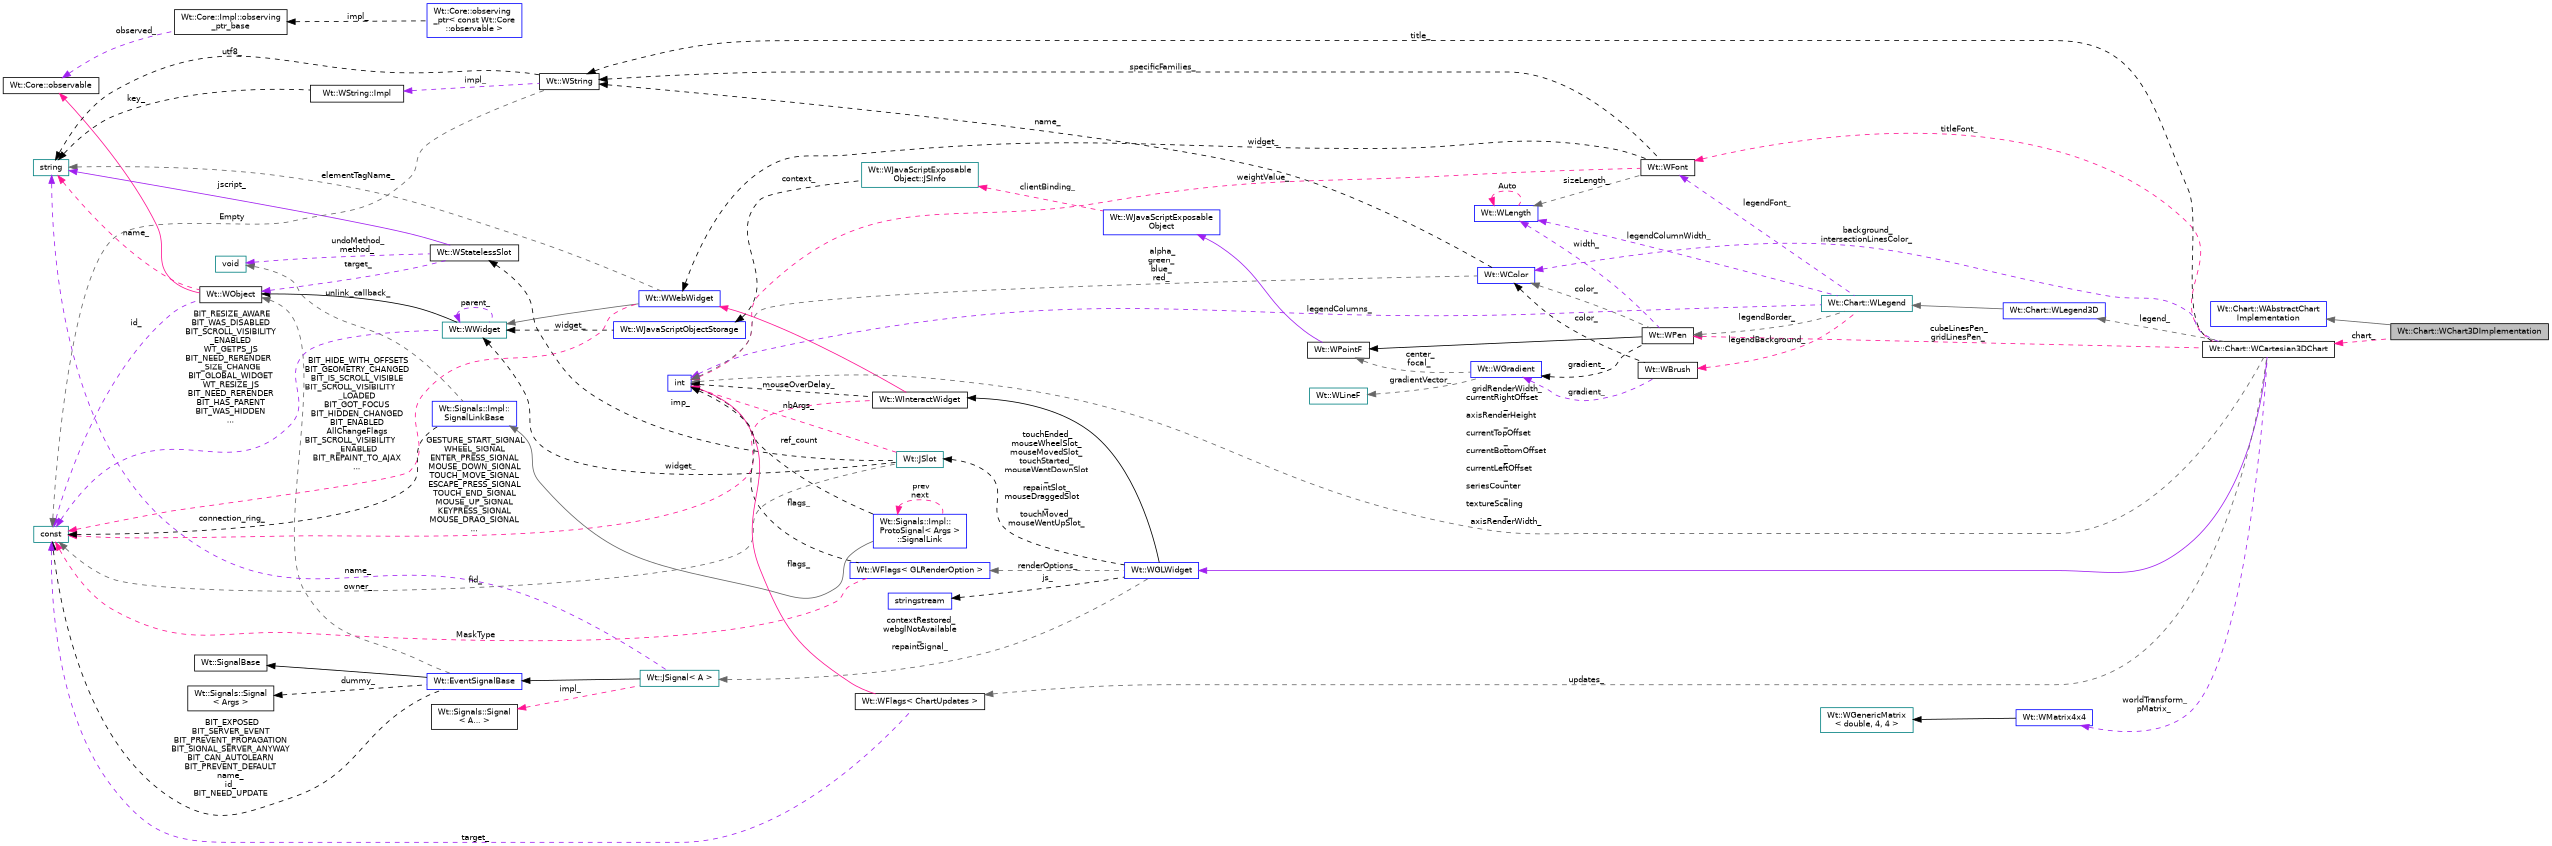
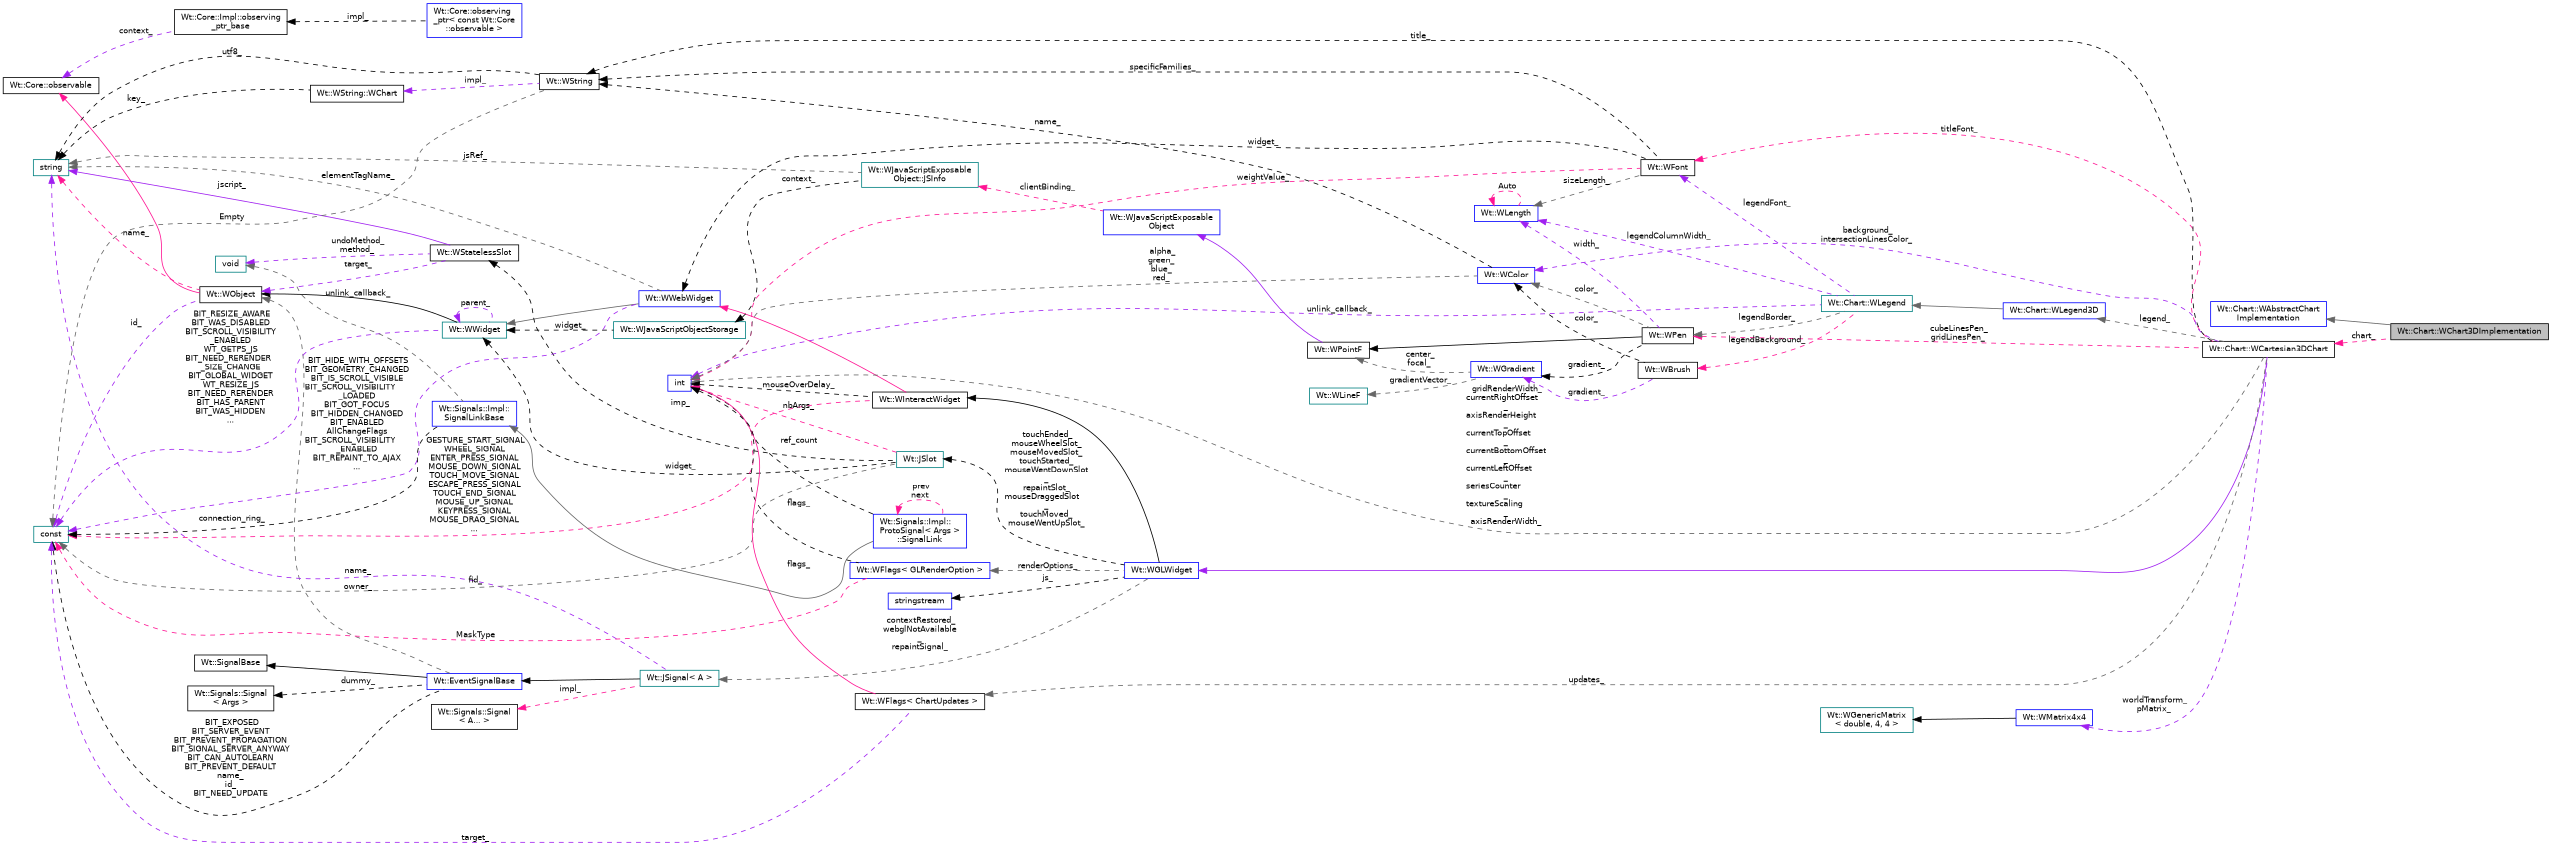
  digraph {
    rankdir=LR
    node [color=black fillcolor=white fontname=Helvetica fontsize=10 shape=record style=filled]
    edge [color=black dir=back fontname=Helvetica fontsize=10 labelfontname=Helvetica labelfontsize=10 style=dashed]
    n1 [fillcolor=grey75 fontcolor=black height=0.2 label="Wt::Chart::WChart3DImplementation" width=0.4]
    n2 [color=blue height=0.2 label="Wt::Chart::WAbstractChart\lImplementation" width=0.4]
    n3 [height=0.2 label="Wt::Chart::WCartesian3DChart" width=0.4]
    n4 [color=blue height=0.2 label="Wt::WGLWidget" width=0.4]
    n5 [height=0.2 label="Wt::WInteractWidget" width=0.4]
    n6 [color=blue height=0.2 label="Wt::WWebWidget" width=0.4]
    n7 [height=0.2 label="Wt::WFont" width=0.4]
    n8 [color=teal height=0.2 label="Wt::Chart::WLegend" width=0.4]
    n9 [color=teal height=0.2 label="Wt::WWidget" width=0.4]
    n10 [color=teal height=0.2 label="Wt::JSlot" width=0.4]
-   n11 [color=blue height=0.2 label="Wt::WJavaScriptObjectStorage" width=0.4]
+   n11 [color=teal height=0.2 label="Wt::WJavaScriptObjectStorage" width=0.4]
    n12 [color=teal height=0.2 label="Wt::WJavaScriptExposable\lObject::JSInfo" width=0.4]
    n13 [height=0.2 label="Wt::WObject" width=0.4]
    n14 [height=0.2 label="Wt::WStatelessSlot" width=0.4]
    n15 [color=blue height=0.2 label="Wt::EventSignalBase" width=0.4]
    n16 [color=teal height=0.2 label="Wt::JSignal\< A \>" width=0.4]
    n17 [height=0.2 label="Wt::Core::observable" width=0.4]
    n18 [height=0.2 label="Wt::Core::Impl::observing\l_ptr_base" width=0.4]
    n19 [color=blue height=0.2 label="Wt::Core::observing\l_ptr\< const Wt::Core\l::observable \>" width=0.4]
    n20 [color=teal height=0.2 label=string width=0.4]
    n21 [height=0.2 label="Wt::WString" width=0.4]
-   n22 [height=0.2 label="Wt::WString::Impl" width=0.4]
+   n22 [height=0.2 label="Wt::WString::WChart" width=0.4]
    n23 [color=blue height=0.2 label="Wt::WColor" width=0.4]
    n24 [color=blue height=0.2 label="Wt::WJavaScriptExposable\lObject" width=0.4]
    n25 [color=teal height=0.2 label=const width=0.4]
    n26 [color=blue height=0.2 label="Wt::Signals::Impl::\lSignalLinkBase" width=0.4]
    n27 [color=blue height=0.2 label="Wt::WFlags\< GLRenderOption \>" width=0.4]
    n28 [height=0.2 label="Wt::WFlags\< ChartUpdates \>" width=0.4]
    n29 [color=blue height=0.2 label="Wt::Signals::Impl::\lProtoSignal\< Args \>\l::SignalLink" width=0.4]
    n30 [color=blue height=0.2 label=int width=0.4]
    n31 [height=0.2 label="Wt::WPen" width=0.4]
    n32 [height=0.2 label="Wt::WBrush" width=0.4]
    n33 [color=blue height=0.2 label="Wt::Chart::WLegend3D" width=0.4]
    n34 [color=teal height=0.2 label=void width=0.4]
    n35 [height=0.2 label="Wt::SignalBase" width=0.4]
    n36 [height=0.2 label="Wt::Signals::Signal\l\< Args \>" width=0.4]
    n37 [height=0.2 label="Wt::Signals::Signal\l\< A... \>" width=0.4]
    n38 [color=blue height=0.2 label=stringstream width=0.4]
    n39 [color=blue height=0.2 label="Wt::WMatrix4x4" width=0.4]
    n40 [color=teal height=0.2 label="Wt::WGenericMatrix\l\< double, 4, 4 \>" width=0.4]
    n41 [height=0.2 label="Wt::WPointF" width=0.4]
    n42 [color=blue height=0.2 label="Wt::WGradient" width=0.4]
    n43 [color=teal height=0.2 label="Wt::WLineF" width=0.4]
    n44 [color=blue height=0.2 label="Wt::WLength" width=0.4]
    n2 -> n1 [color=gray40 style=solid]
    n3 -> n1 [color=deeppink label=" chart_"]
    n4 -> n3 [color=purple style=solid]
    n5 -> n4 [style=solid]
    n6 -> n5 [color=deeppink style=solid]
    n6 -> n7 [label=" widget_"]
    n7 -> n3 [color=deeppink label=" titleFont_"]
    n7 -> n8 [color=purple label=" legendFont_"]
    n8 -> n33 [color=gray40 style=solid]
    n9 -> n6 [color=gray40 style=solid]
    n9 -> n9 [color=purple label=" parent_"]
    n9 -> n10 [label=" widget_"]
    n9 -> n11 [label=" widget_"]
    n10 -> n4 [label=" touchEnded_\nmouseWheelSlot_\nmouseMovedSlot_\ntouchStarted_\nmouseWentDownSlot\l_\nrepaintSlot_\nmouseDraggedSlot\l_\ntouchMoved_\nmouseWentUpSlot_"]
    n11 -> n12 [label=" context_"]
    n12 -> n24 [color=deeppink label=" clientBinding_"]
    n13 -> n9 [style=solid]
    n13 -> n14 [color=purple label=" target_"]
    n13 -> n15 [color=gray40 label=" owner_"]
    n14 -> n10 [label=" imp_"]
    n15 -> n16 [style=solid]
    n16 -> n4 [color=gray40 label=" contextRestored_\nwebglNotAvailable\l_\nrepaintSignal_"]
    n17 -> n13 [color=deeppink style=solid]
-   n17 -> n18 [color=purple label=" observed_"]
+   n17 -> n18 [color=purple label=" context_"]
    n18 -> n19 [label=" impl_"]
    n20 -> n6 [color=gray40 label=" elementTagName_"]
+   n20 -> n12 [color=gray40 label=" jsRef_"]
    n20 -> n13 [color=deeppink label=" name_"]
    n20 -> n14 [color=purple label=" jscript_" style=solid]
    n20 -> n16 [color=purple label=" name_"]
    n20 -> n21 [label=" utf8_"]
    n20 -> n22 [label=" key_"]
    n21 -> n3 [label=" title_"]
    n21 -> n7 [label=" specificFamilies_"]
    n21 -> n23 [label=" name_"]
    n22 -> n21 [color=purple label=" impl_"]
    n23 -> n3 [color=purple label=" background_\nintersectionLinesColor_"]
    n23 -> n31 [color=gray40 label=" color_"]
    n23 -> n32 [label=" color_"]
    n24 -> n41 [color=purple style=solid]
    n25 -> n5 [color=deeppink label=" GESTURE_START_SIGNAL\nWHEEL_SIGNAL\nENTER_PRESS_SIGNAL\nMOUSE_DOWN_SIGNAL\nTOUCH_MOVE_SIGNAL\nESCAPE_PRESS_SIGNAL\nTOUCH_END_SIGNAL\nMOUSE_UP_SIGNAL\nKEYPRESS_SIGNAL\nMOUSE_DRAG_SIGNAL\n..."]
-   n25 -> n6 [color=deeppink label=" BIT_HIDE_WITH_OFFSETS\nBIT_GEOMETRY_CHANGED\nBIT_IS_SCROLL_VISIBLE\nBIT_SCROLL_VISIBILITY\l_LOADED\nBIT_GOT_FOCUS\nBIT_HIDDEN_CHANGED\nBIT_ENABLED\nAllChangeFlags\nBIT_SCROLL_VISIBILITY\l_ENABLED\nBIT_REPAINT_TO_AJAX\n..."]
+   n25 -> n6 [color=purple label=" BIT_HIDE_WITH_OFFSETS\nBIT_GEOMETRY_CHANGED\nBIT_IS_SCROLL_VISIBLE\nBIT_SCROLL_VISIBILITY\l_LOADED\nBIT_GOT_FOCUS\nBIT_HIDDEN_CHANGED\nBIT_ENABLED\nAllChangeFlags\nBIT_SCROLL_VISIBILITY\l_ENABLED\nBIT_REPAINT_TO_AJAX\n..."]
    n25 -> n9 [color=purple label=" BIT_RESIZE_AWARE\nBIT_WAS_DISABLED\nBIT_SCROLL_VISIBILITY\l_ENABLED\nWT_GETPS_JS\nBIT_NEED_RERENDER\l_SIZE_CHANGE\nBIT_GLOBAL_WIDGET\nWT_RESIZE_JS\nBIT_NEED_RERENDER\nBIT_HAS_PARENT\nBIT_WAS_HIDDEN\n..."]
    n25 -> n10 [color=gray40 label=" fid_"]
    n25 -> n13 [color=purple label=" id_"]
    n25 -> n15 [label=" BIT_EXPOSED\nBIT_SERVER_EVENT\nBIT_PREVENT_PROPAGATION\nBIT_SIGNAL_SERVER_ANYWAY\nBIT_CAN_AUTOLEARN\nBIT_PREVENT_DEFAULT\nname_\nid_\nBIT_NEED_UPDATE"]
    n25 -> n21 [color=gray40 label=" Empty"]
    n25 -> n26 [label=" connection_ring_"]
    n25 -> n27 [color=deeppink label=" MaskType"]
    n25 -> n28 [color=purple label=" target_"]
    n26 -> n29 [color=gray40 style=solid]
    n27 -> n4 [color=gray40 label=" renderOptions_"]
    n28 -> n3 [color=gray40 label=" updates_"]
    n29 -> n29 [color=deeppink label=" prev\nnext"]
    n30 -> n3 [color=gray40 label=" gridRenderWidth_\ncurrentRightOffset\l_\naxisRenderHeight\l_\ncurrentTopOffset\l_\ncurrentBottomOffset\l_\ncurrentLeftOffset\l_\nseriesCounter\l_\ntextureScaling\l_\naxisRenderWidth_"]
    n30 -> n5 [label=" mouseOverDelay_"]
    n30 -> n7 [color=deeppink label=" weightValue_"]
-   n30 -> n8 [color=purple label=" legendColumns_"]
+   n30 -> n8 [color=purple label=" unlink_callback_"]
    n30 -> n10 [color=deeppink label=" nbArgs_"]
    n30 -> n23 [color=gray40 label=" alpha_\ngreen_\nblue_\nred_"]
    n30 -> n27 [label=" flags_"]
    n30 -> n28 [color=deeppink label=" flags_" style=solid]
    n30 -> n29 [label=" ref_count"]
    n31 -> n3 [color=deeppink label=" cubeLinesPen_\ngridLinesPen_"]
    n31 -> n8 [color=gray40 label=" legendBorder_"]
    n32 -> n8 [color=deeppink label=" legendBackground_"]
    n33 -> n3 [color=gray40 label=" legend_"]
    n34 -> n14 [color=purple label=" undoMethod_\nmethod_"]
    n34 -> n26 [color=gray40 label=" unlink_callback_"]
    n35 -> n15 [style=solid]
    n36 -> n15 [label=" dummy_"]
    n37 -> n16 [color=deeppink label=" impl_"]
    n38 -> n4 [label=" js_"]
    n39 -> n3 [color=purple label=" worldTransform_\npMatrix_"]
    n40 -> n39 [style=solid]
    n41 -> n31 [style=solid]
    n41 -> n42 [color=gray40 label=" center_\nfocal_"]
    n42 -> n31 [label=" gradient_"]
    n42 -> n32 [color=purple label=" gradient_"]
    n43 -> n42 [color=gray40 label=" gradientVector_"]
    n44 -> n7 [color=gray40 label=" sizeLength_"]
    n44 -> n8 [color=purple label=" legendColumnWidth_"]
    n44 -> n31 [color=purple label=" width_"]
    n44 -> n44 [color=deeppink label=" Auto"]
  }
